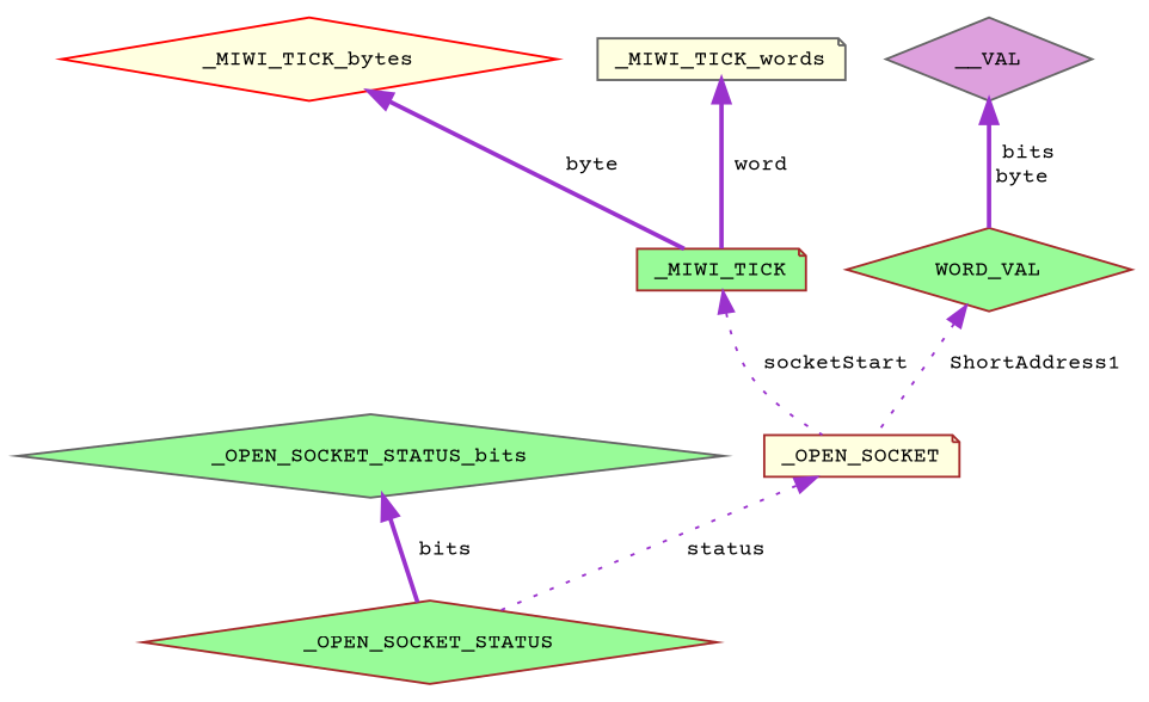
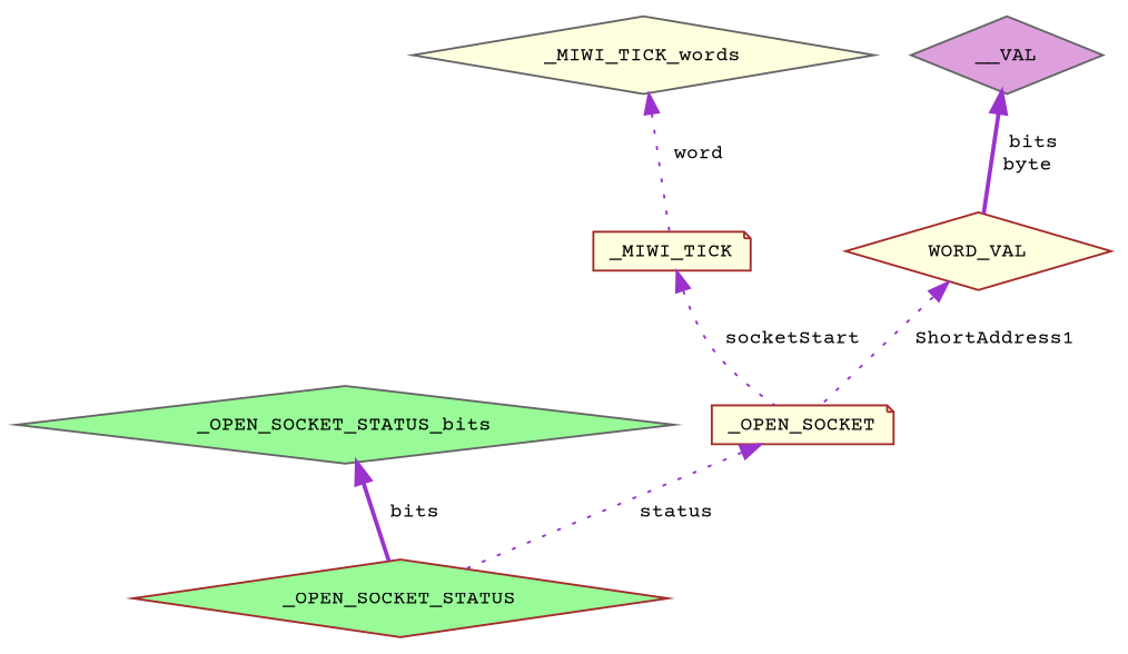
  digraph {
    fontname="Courier Prime"
    node [color=brown fillcolor=lightyellow fontname="Courier Prime" fontsize=10 shape=diamond style=filled]
    edge [color=darkorchid3 dir=back fontname="Courier Prime" fontsize=10 labelfontname=Helvetica labelfontsize=10 style=dotted]
    n1 [fontcolor=black height=0.2 label=_OPEN_SOCKET shape=note width=0.4]
    n2 [fillcolor=palegreen height=0.2 label=_OPEN_SOCKET_STATUS width=0.4]
-   n3 [fillcolor=palegreen height=0.2 label=_MIWI_TICK shape=note width=0.4]
-   n4 [color=red height=0.2 label=_MIWI_TICK_bytes width=0.4]
-   n5 [color=gray40 height=0.2 label=_MIWI_TICK_words shape=note width=0.4]
-   n6 [fillcolor=palegreen height=0.2 label=WORD_VAL width=0.4]
+   n3 [height=0.2 label=_MIWI_TICK shape=note width=0.4]
+   n5 [color=gray40 height=0.2 label=_MIWI_TICK_words width=0.4]
+   n6 [height=0.2 label=WORD_VAL width=0.4]
    n7 [color=gray40 fillcolor=plum height=0.2 label=__VAL width=0.4]
    n8 [color=gray40 fillcolor=palegreen height=0.2 label=_OPEN_SOCKET_STATUS_bits width=0.4]
    n1 -> n2 [label=" status"]
    n3 -> n1 [label=" socketStart"]
-   n4 -> n3 [label=" byte" style=bold]
-   n5 -> n3 [label=" word" style=bold]
+   n5 -> n3 [label=" word"]
    n6 -> n1 [label=" ShortAddress1"]
    n7 -> n6 [label=" bits\nbyte" style=bold]
    n8 -> n2 [label=" bits" style=bold]
  }
